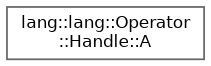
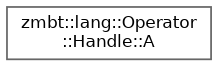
  digraph {
    rankdir=LR
-   n1 [color=grey40 fillcolor=white fontname=Helvetica fontsize=10 height=0.2 label="lang::lang::Operator\l::Handle::A" shape=box style=filled width=0.4]
+   n1 [color=grey40 fillcolor=white fontname=Helvetica fontsize=10 height=0.2 label="zmbt::lang::Operator\l::Handle::A" shape=box style=filled width=0.4]
  }
